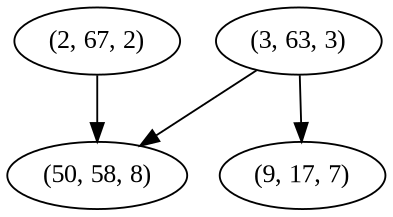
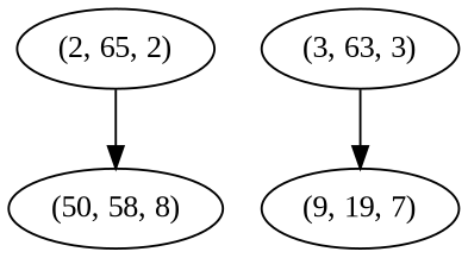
  digraph {
    fontname="Liberation Serif"
    node [fontname="Liberation Serif"]
    edge [fontname="Liberation Serif"]
-   "(2, 65, 2)" [label="(2, 67, 2)"]
+   "(2, 65, 2)"
    "(50, 58, 8)"
    "(3, 63, 3)"
-   "(9, 19, 7)" [label="(9, 17, 7)"]
+   "(9, 19, 7)"
    "(2, 65, 2)" -> "(50, 58, 8)"
-   "(3, 63, 3)" -> "(50, 58, 8)"
    "(3, 63, 3)" -> "(9, 19, 7)"
  }
